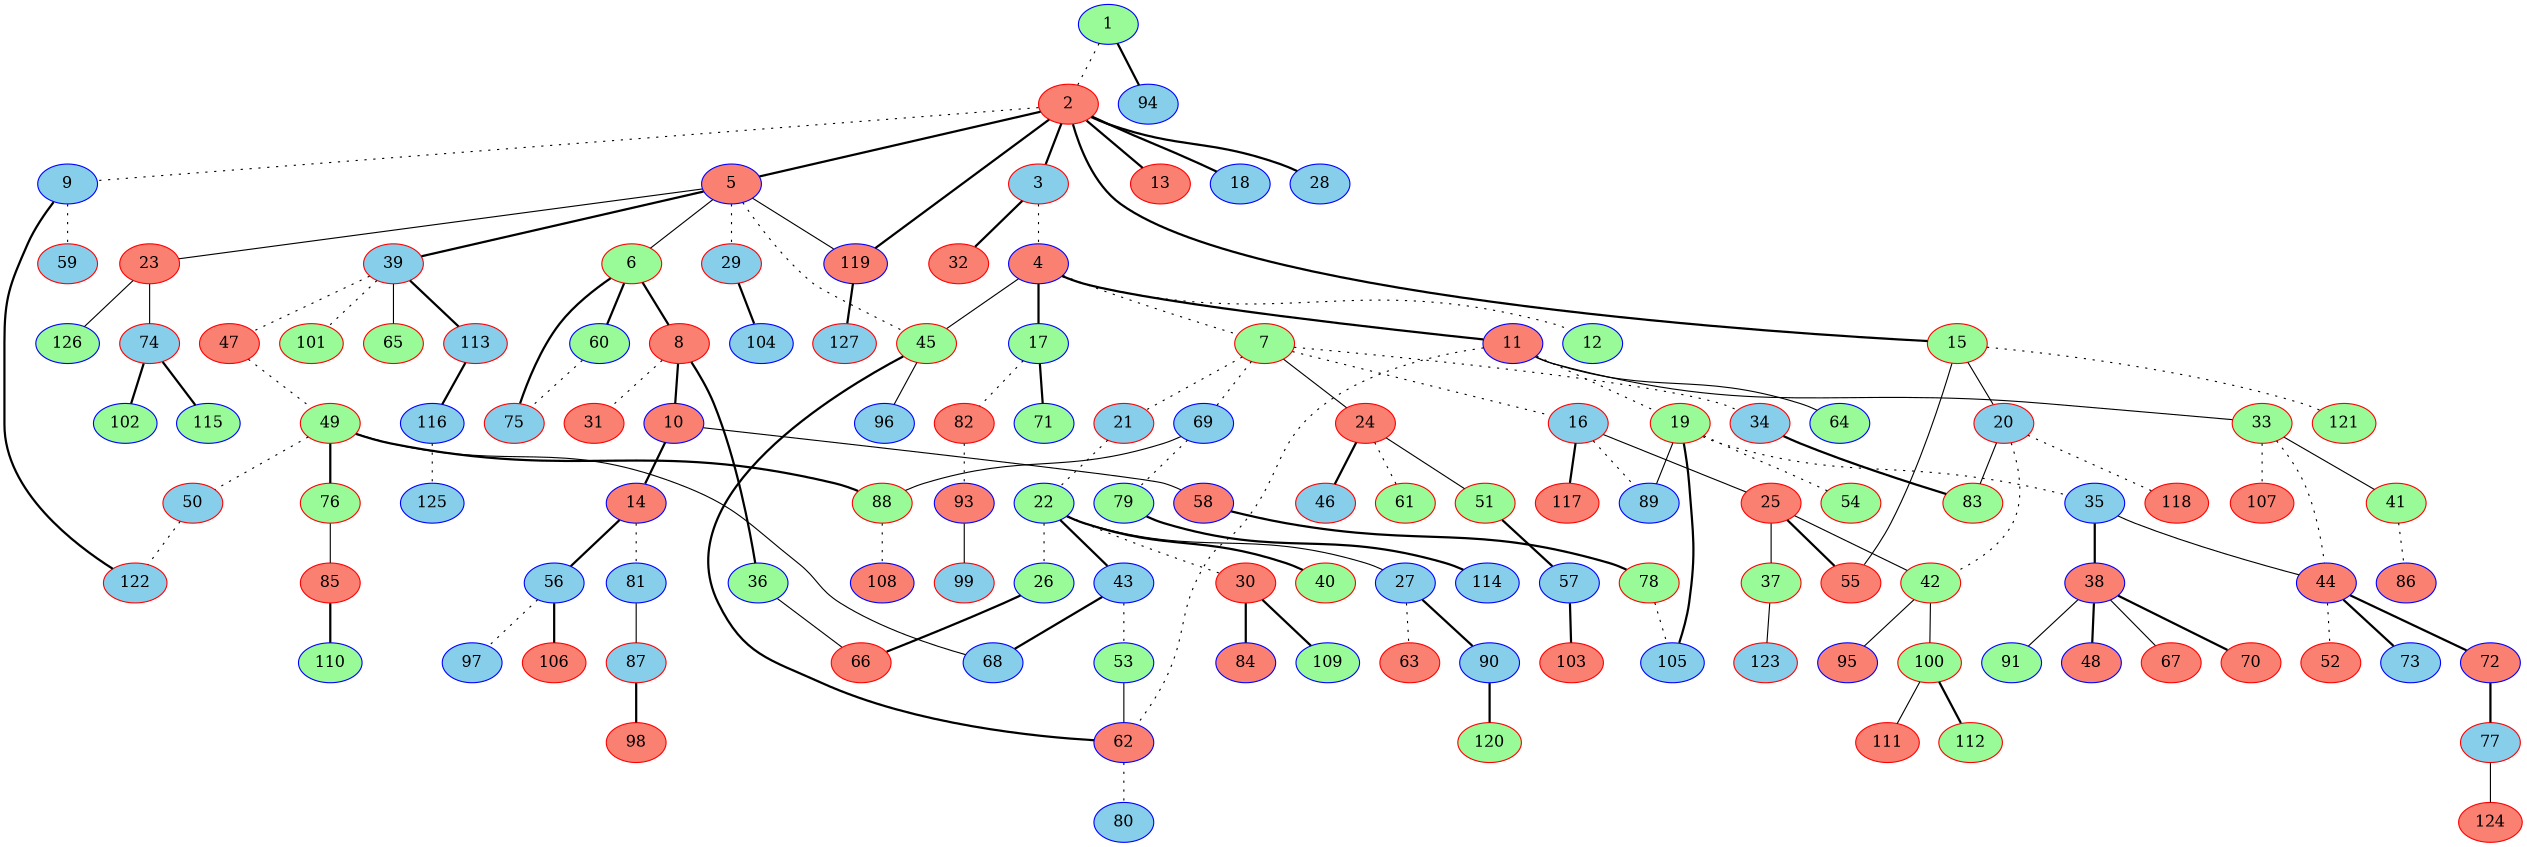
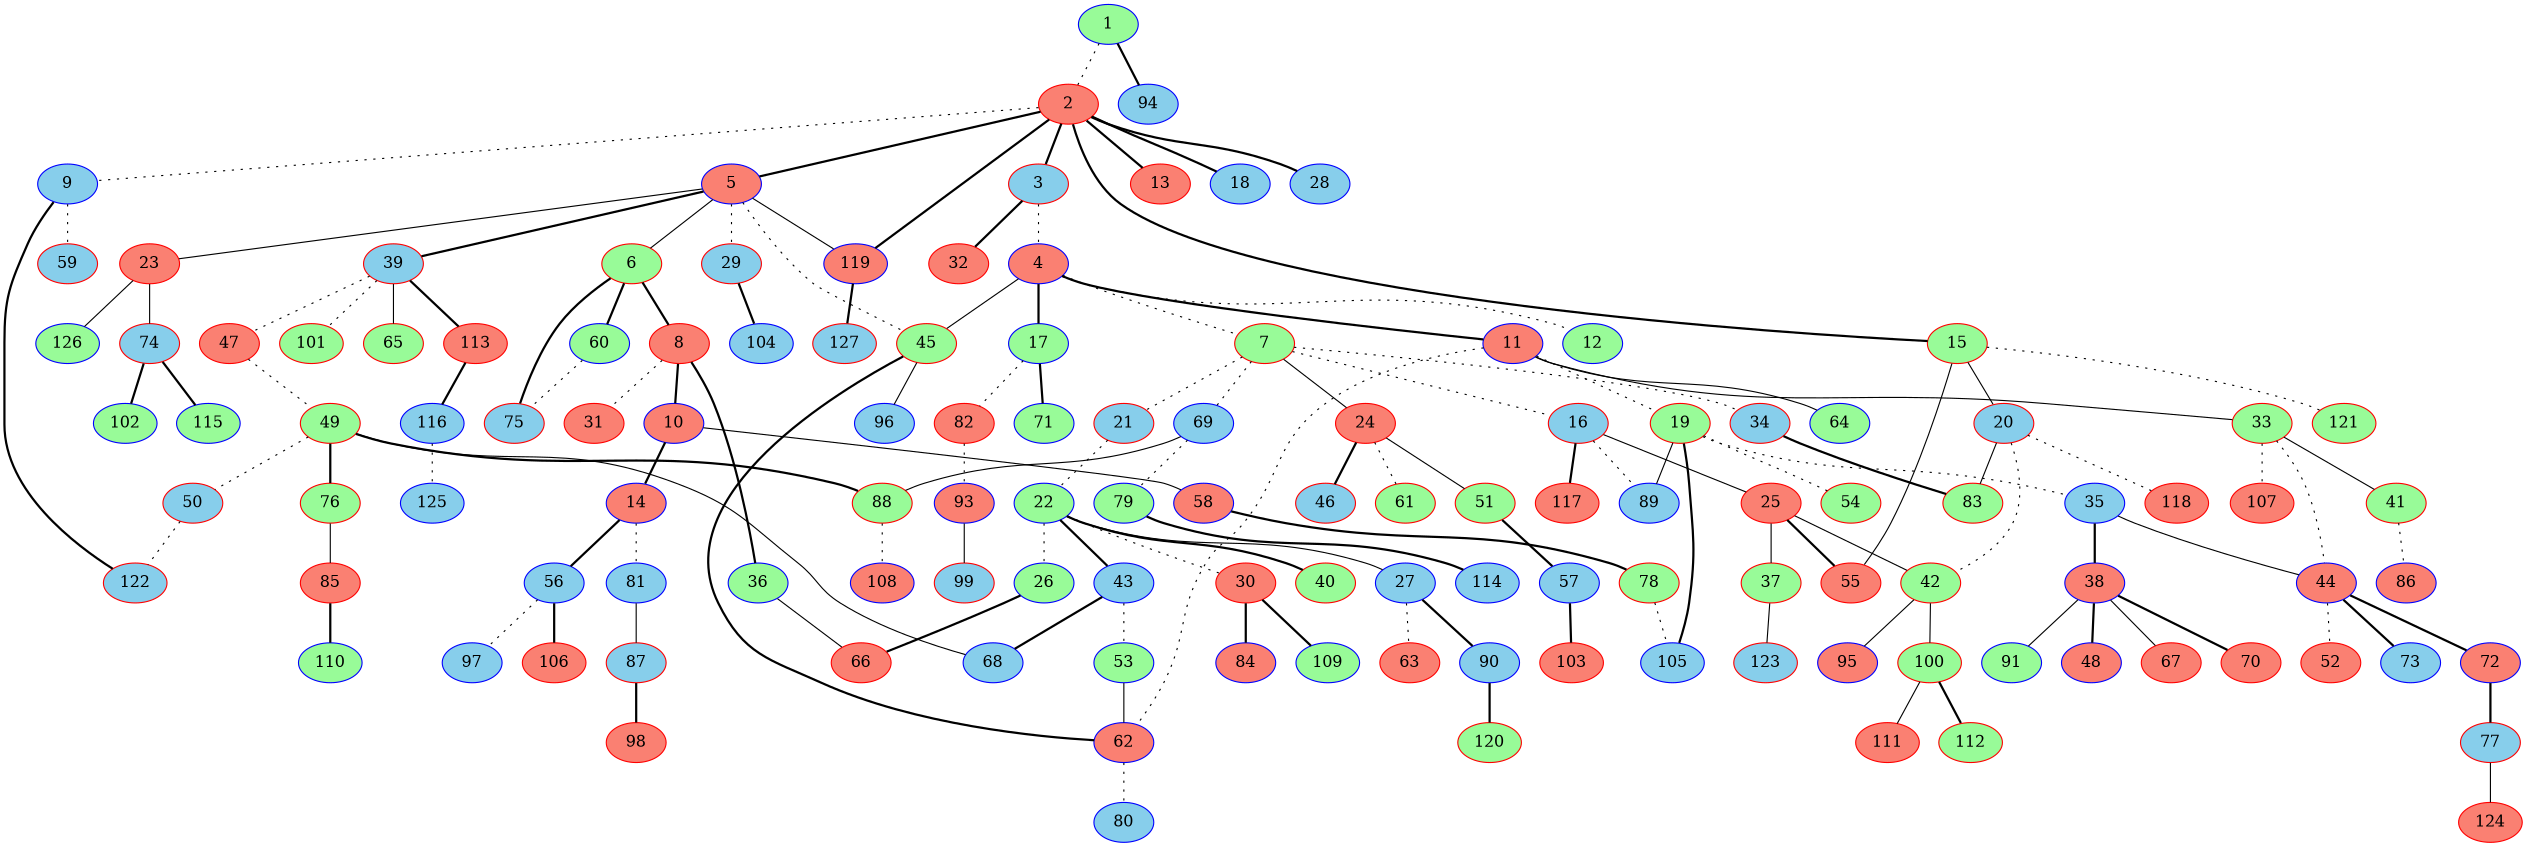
  graph {
    node [color=red fillcolor=salmon style=filled]
    edge [style=bold]
    1 [color=blue fillcolor=palegreen]
    2
    94 [color=blue fillcolor=skyblue]
    3 [fillcolor=skyblue]
    5 [color=blue]
    9 [color=blue fillcolor=skyblue]
    13
    15 [fillcolor=palegreen]
    18 [color=blue fillcolor=skyblue]
    28 [color=blue fillcolor=skyblue]
    119 [color=blue]
    4 [color=blue]
    32
    45 [fillcolor=palegreen]
    6 [fillcolor=palegreen]
    23
    29 [fillcolor=skyblue]
    39 [fillcolor=skyblue]
    59 [fillcolor=skyblue]
    122 [fillcolor=skyblue]
    20 [fillcolor=skyblue]
    55
    121 [fillcolor=palegreen]
    127 [fillcolor=skyblue]
    7 [fillcolor=palegreen]
    11 [color=blue]
    12 [color=blue fillcolor=palegreen]
    17 [color=blue fillcolor=palegreen]
    16 [fillcolor=skyblue]
    21 [fillcolor=skyblue]
    24
    34 [fillcolor=skyblue]
    69 [color=blue fillcolor=skyblue]
    19 [fillcolor=palegreen]
    33 [fillcolor=palegreen]
    62 [color=blue]
    64 [color=blue fillcolor=palegreen]
    71 [color=blue fillcolor=palegreen]
    82
    96 [color=blue fillcolor=skyblue]
    8
    60 [color=blue fillcolor=palegreen]
    75 [fillcolor=skyblue]
    74 [fillcolor=skyblue]
    126 [color=blue fillcolor=palegreen]
    104 [color=blue fillcolor=skyblue]
-   113 [fillcolor=skyblue]
+   113
    47
    65 [fillcolor=palegreen]
    101 [fillcolor=palegreen]
    116 [color=blue fillcolor=skyblue]
    10 [color=blue]
    31
    36 [color=blue fillcolor=palegreen]
    25
    89 [color=blue fillcolor=skyblue]
    117
    22 [color=blue fillcolor=palegreen]
    46 [fillcolor=skyblue]
    51 [fillcolor=palegreen]
    61 [fillcolor=palegreen]
    83 [fillcolor=palegreen]
    88 [fillcolor=palegreen]
    79 [color=blue fillcolor=palegreen]
    14 [color=blue]
    58 [color=blue]
    66
    56 [color=blue fillcolor=skyblue]
    81 [color=blue fillcolor=skyblue]
    78 [fillcolor=palegreen]
    35 [color=blue fillcolor=skyblue]
    54 [fillcolor=palegreen]
    105 [color=blue fillcolor=skyblue]
    41 [fillcolor=palegreen]
    44 [color=blue]
    107
    80 [color=blue fillcolor=skyblue]
    97 [color=blue fillcolor=skyblue]
    106
    87 [fillcolor=skyblue]
    42 [fillcolor=palegreen]
    118
    37 [fillcolor=palegreen]
    93 [color=blue]
    38 [color=blue]
    95 [color=blue]
    100 [fillcolor=palegreen]
    26 [color=blue fillcolor=palegreen]
    27 [color=blue fillcolor=skyblue]
    30
    40 [fillcolor=palegreen]
    43 [color=blue fillcolor=skyblue]
    63
    90 [color=blue fillcolor=skyblue]
    84 [color=blue]
    109 [color=blue fillcolor=palegreen]
    53 [color=blue fillcolor=palegreen]
    68 [color=blue fillcolor=skyblue]
    102 [color=blue fillcolor=palegreen]
    115 [color=blue fillcolor=palegreen]
    57 [color=blue fillcolor=skyblue]
    123 [fillcolor=skyblue]
    120 [fillcolor=palegreen]
    86 [color=blue]
    52
    72 [color=blue]
    73 [color=blue fillcolor=skyblue]
    48 [color=blue]
    67
    70
    91 [color=blue fillcolor=palegreen]
    49 [fillcolor=palegreen]
    111
    112 [fillcolor=palegreen]
    77 [fillcolor=skyblue]
    50 [fillcolor=skyblue]
    76 [fillcolor=palegreen]
    85
    108 [color=blue]
    103
    114 [color=blue fillcolor=skyblue]
    124
    110 [color=blue fillcolor=palegreen]
    98
    99 [fillcolor=skyblue]
    125 [color=blue fillcolor=skyblue]
    1 -- 2 [style=dotted]
    1 -- 94
    2 -- 3
    2 -- 5
    2 -- 9 [style=dotted]
    2 -- 13
    2 -- 15
    2 -- 18
    2 -- 28
    2 -- 119
    3 -- 4 [style=dotted]
    3 -- 32
    5 -- 119 [style=solid]
    5 -- 45 [style=dotted]
    5 -- 6 [style=solid]
    5 -- 23 [style=solid]
    5 -- 29 [style=dotted]
    5 -- 39
    9 -- 59 [style=dotted]
    9 -- 122
    15 -- 20 [style=solid]
    15 -- 55 [style=solid]
    15 -- 121 [style=dotted]
    119 -- 127
    4 -- 45 [style=solid]
    4 -- 7 [style=dotted]
    4 -- 11
    4 -- 12 [style=dotted]
    4 -- 17
    45 -- 62
    45 -- 96 [style=solid]
    6 -- 8
    6 -- 60
    6 -- 75
    23 -- 74 [style=solid]
    23 -- 126 [style=solid]
    29 -- 104
    39 -- 113
    39 -- 47 [style=dotted]
    39 -- 65 [style=solid]
    39 -- 101 [style=dotted]
    20 -- 83 [style=solid]
    20 -- 42 [style=dotted]
    20 -- 118 [style=dotted]
    7 -- 16 [style=dotted]
    7 -- 21 [style=dotted]
    7 -- 24 [style=solid]
    7 -- 34 [style=dotted]
    7 -- 69 [style=dotted]
    11 -- 19 [style=dotted]
    11 -- 33 [style=solid]
    11 -- 62 [style=dotted]
    11 -- 64 [style=solid]
    17 -- 71
    17 -- 82 [style=dotted]
    16 -- 25 [style=solid]
    16 -- 89 [style=dotted]
    16 -- 117
    21 -- 22 [style=dotted]
    24 -- 46
    24 -- 51 [style=solid]
    24 -- 61 [style=dotted]
    34 -- 83
    69 -- 88 [style=solid]
    69 -- 79 [style=dotted]
    19 -- 89 [style=solid]
    19 -- 35 [style=dotted]
    19 -- 54 [style=dotted]
    19 -- 105
    33 -- 41 [style=solid]
    33 -- 44 [style=dotted]
    33 -- 107 [style=dotted]
    62 -- 80 [style=dotted]
    82 -- 93 [style=dotted]
    8 -- 10
    8 -- 31 [style=dotted]
    8 -- 36
    60 -- 75 [style=dotted]
    74 -- 102
    74 -- 115
    113 -- 116
    47 -- 49 [style=dotted]
    116 -- 125 [style=dotted]
    10 -- 14
    10 -- 58 [style=solid]
    36 -- 66 [style=solid]
    25 -- 55
    25 -- 42 [style=solid]
    25 -- 37 [style=solid]
    22 -- 26 [style=dotted]
    22 -- 27 [style=solid]
    22 -- 30 [style=dotted]
    22 -- 40
    22 -- 43
    51 -- 57
    88 -- 108 [style=dotted]
    79 -- 114
    14 -- 56
    14 -- 81 [style=dotted]
    58 -- 78
    56 -- 97 [style=dotted]
    56 -- 106
    81 -- 87 [style=solid]
    78 -- 105 [style=dotted]
    35 -- 44 [style=solid]
    35 -- 38
    41 -- 86 [style=dotted]
    44 -- 52 [style=dotted]
    44 -- 72
    44 -- 73
    87 -- 98
    42 -- 95 [style=solid]
    42 -- 100 [style=solid]
    37 -- 123 [style=solid]
    93 -- 99 [style=solid]
    38 -- 48
    38 -- 67 [style=solid]
    38 -- 70
    38 -- 91 [style=solid]
    100 -- 111 [style=solid]
    100 -- 112
    26 -- 66
    27 -- 63 [style=dotted]
    27 -- 90
    30 -- 84
    30 -- 109
    43 -- 53 [style=dotted]
    43 -- 68
    90 -- 120
    53 -- 62 [style=solid]
    57 -- 103
    72 -- 77
    49 -- 88
    49 -- 68 [style=solid]
    49 -- 50 [style=dotted]
    49 -- 76
    77 -- 124 [style=solid]
    50 -- 122 [style=dotted]
    76 -- 85 [style=solid]
    85 -- 110
  }
